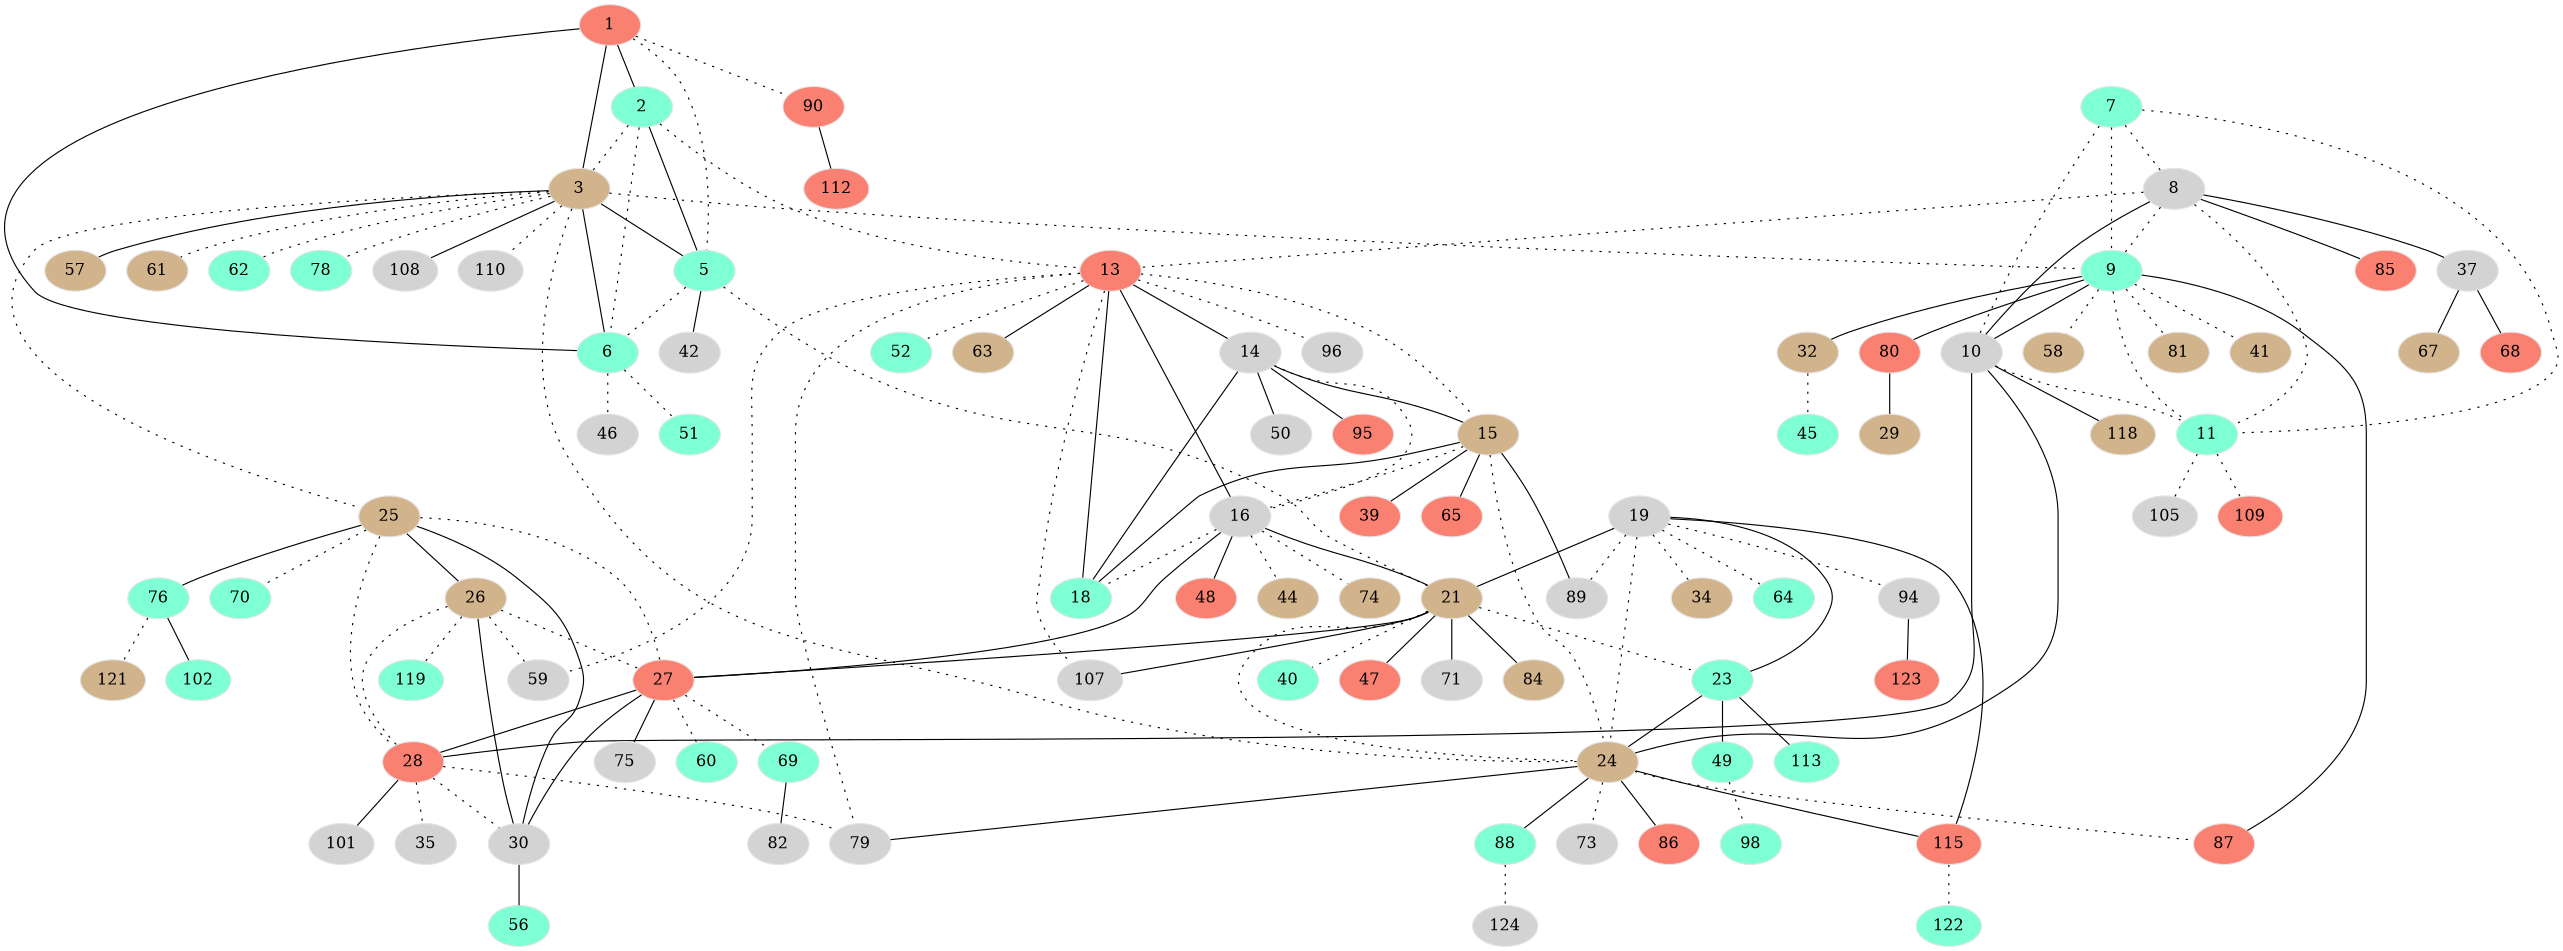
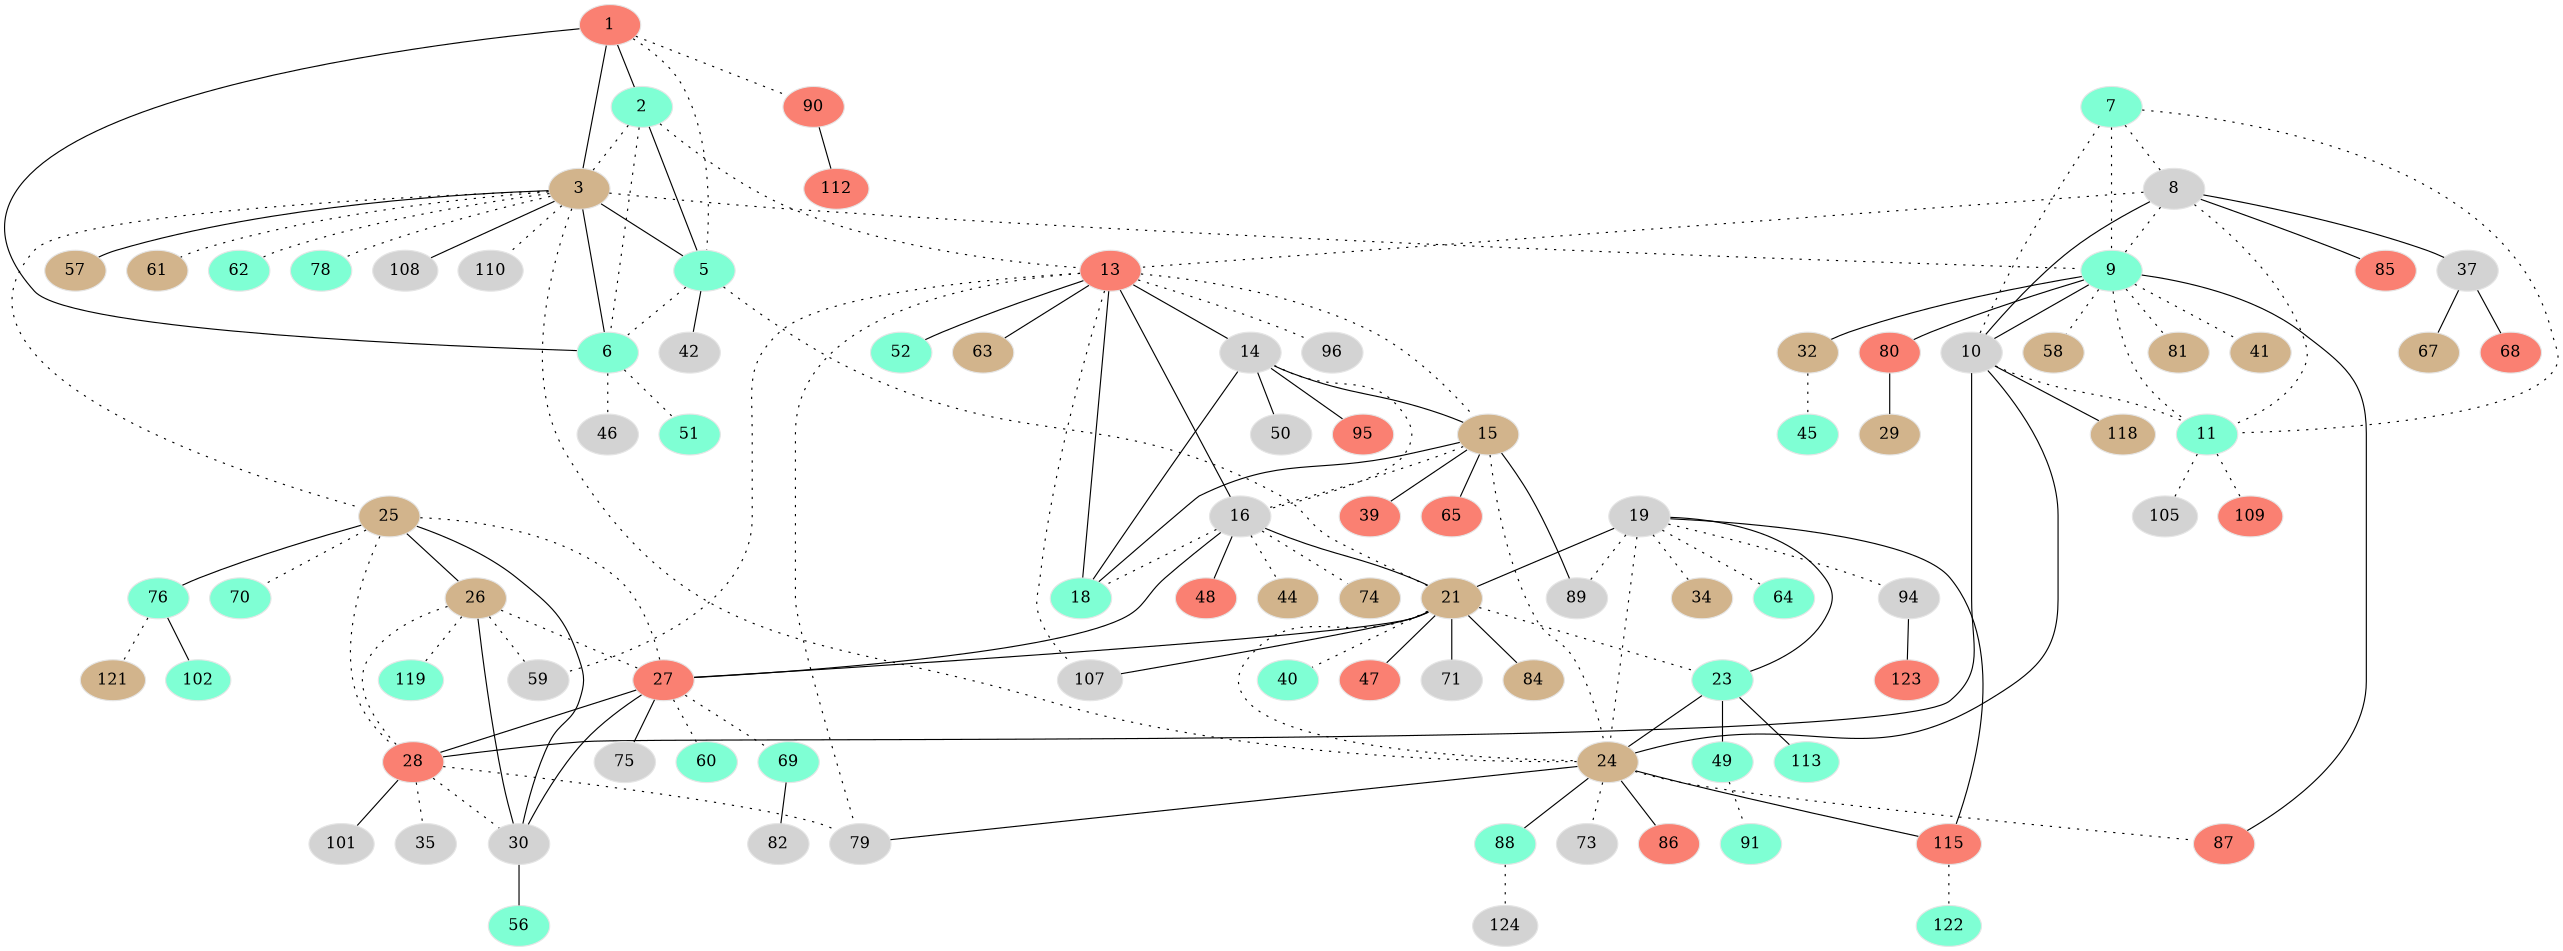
  graph {
    node [color=gray90 fillcolor=aquamarine style=filled]
    edge [style=dotted]
    2 [super="+103"]
    3 [fillcolor=tan super="+4"]
    5 [super="+54"]
    6 [super="+111"]
    13 [fillcolor=salmon super="+17"]
    1 [fillcolor=salmon]
    90 [fillcolor=salmon super="+91"]
    9 [super="+12"]
    24 [fillcolor=tan super="+43"]
    25 [fillcolor=tan super="+48"]
    57 [fillcolor=tan]
    61 [fillcolor=tan]
    62
    78
    108 [fillcolor=lightgrey]
    110 [fillcolor=lightgrey]
    21 [fillcolor=tan super="+22"]
    42 [fillcolor=lightgrey]
    46 [fillcolor=lightgrey super="+120"]
    51
    112 [fillcolor=salmon]
    14 [fillcolor=lightgrey]
    15 [fillcolor=tan super="+31"]
    16 [fillcolor=lightgrey super="+36"]
    18 [super="+77"]
    52
    59 [fillcolor=lightgrey super="+116"]
    63 [fillcolor=tan]
    79 [fillcolor=lightgrey]
    96 [fillcolor=lightgrey]
    107 [fillcolor=lightgrey]
    10 [fillcolor=lightgrey super="+55"]
    11 [super="+66"]
    32 [fillcolor=tan]
    41 [fillcolor=tan]
    58 [fillcolor=tan super="+97"]
    80 [fillcolor=salmon]
    81 [fillcolor=tan]
    87 [fillcolor=salmon]
    115 [fillcolor=salmon super="+117"]
    73 [fillcolor=lightgrey]
    86 [fillcolor=salmon]
    88
    28 [fillcolor=salmon super="+93"]
    27 [fillcolor=salmon super="+29"]
    26 [fillcolor=tan super="+114"]
    30 [fillcolor=lightgrey super="+92"]
    70
    76
    23
    40
    47 [fillcolor=salmon]
    71 [fillcolor=lightgrey]
    84 [fillcolor=tan]
    8 [fillcolor=lightgrey super="+33"]
    37 [fillcolor=lightgrey super="+72"]
    85 [fillcolor=salmon super="+100"]
    7
    118 [fillcolor=tan]
    105 [fillcolor=lightgrey]
    109 [fillcolor=salmon]
    67 [fillcolor=tan]
    68 [fillcolor=salmon]
    45 [super="+53"]
    n65 [fillcolor=tan label=29]
    35 [fillcolor=lightgrey]
    101 [fillcolor=lightgrey super="+106"]
    50 [fillcolor=lightgrey]
    95 [fillcolor=salmon]
    39 [fillcolor=salmon]
    65 [fillcolor=salmon]
    89 [fillcolor=lightgrey]
    n73 [fillcolor=salmon label=48]
    44 [fillcolor=tan]
    74 [fillcolor=tan]
    60
    69
    75 [fillcolor=lightgrey]
    19 [fillcolor=lightgrey super="+20"]
    34 [fillcolor=tan]
    64
    94 [fillcolor=lightgrey]
    49 [super="+104"]
    113
    123 [fillcolor=salmon]
    122
-   98
+   98 [label=91]
    124 [fillcolor=lightgrey]
    119
    56 [super="+83"]
    102
    121 [fillcolor=tan]
    82 [fillcolor=lightgrey]
    2 -- 3 [weight=2]
    2 -- 5 [style=solid]
    2 -- 6
    2 -- 13
    3 -- 5 [style=solid weight=2]
    3 -- 6 [style=solid weight=2]
    3 -- 9
    3 -- 24
    3 -- 25
    3 -- 57 [style=solid]
    3 -- 61
    3 -- 62
    3 -- 78
    3 -- 108 [style=solid]
    3 -- 110
    5 -- 6
    5 -- 21
    5 -- 42 [style=solid]
    6 -- 46
    6 -- 51
    13 -- 14 [style=solid weight=2]
    13 -- 15 [weight=2]
    13 -- 16 [style=solid weight=2]
    13 -- 18 [style=solid weight=2]
-   13 -- 52
+   13 -- 52 [style=solid]
    13 -- 59
    13 -- 63 [style=solid]
    13 -- 79
    13 -- 96
    13 -- 107
    1 -- 2 [style=solid]
    1 -- 3 [style=solid weight=2]
    1 -- 5
    1 -- 6 [style=solid]
    1 -- 90
    90 -- 112 [style=solid]
    9 -- 10 [style=solid weight=2]
    9 -- 11 [weight=2]
    9 -- 32 [style=solid]
    9 -- 41
    9 -- 58
    9 -- 80 [style=solid]
    9 -- 81
    9 -- 87 [style=solid]
    24 -- 79 [style=solid]
    24 -- 87
    24 -- 115 [style=solid]
    24 -- 73
    24 -- 86 [style=solid]
    24 -- 88 [style=solid]
    25 -- 28
    25 -- 27 [weight=2]
    25 -- 26 [style=solid]
    25 -- 30 [style=solid]
    25 -- 70
    25 -- 76 [style=solid]
    21 -- 24 [weight=2]
    21 -- 107 [style=solid]
    21 -- 27 [style=solid]
    21 -- 23 [weight=2]
    21 -- 40
    21 -- 47 [style=solid]
    21 -- 71 [style=solid]
    21 -- 84 [style=solid]
    14 -- 15 [style=solid]
    14 -- 16
    14 -- 18 [style=solid]
    14 -- 50 [style=solid]
    14 -- 95 [style=solid]
    15 -- 24
    15 -- 16
    15 -- 18 [style=solid]
    15 -- 39 [style=solid]
    15 -- 65 [style=solid]
    15 -- 89 [style=solid]
    16 -- 21 [style=solid]
    16 -- 18
    16 -- 27 [style=solid]
    16 -- n73 [style=solid]
    16 -- 44
    16 -- 74
    10 -- 24 [style=solid]
    10 -- 11
    10 -- 28 [style=solid]
    10 -- 118 [style=solid]
    11 -- 105
    11 -- 109
    32 -- 45
    80 -- n65 [style=solid]
    115 -- 122
    88 -- 124
    28 -- 79
    28 -- 30
    28 -- 35
    28 -- 101 [style=solid]
    27 -- 28 [style=solid weight=2]
    27 -- 30 [style=solid weight=2]
    27 -- 60
    27 -- 69
    27 -- 75 [style=solid]
    26 -- 59
    26 -- 28
    26 -- 27 [weight=2]
    26 -- 30 [style=solid]
    26 -- 119
    30 -- 56 [style=solid]
    76 -- 102 [style=solid]
    76 -- 121
    23 -- 24 [style=solid]
    23 -- 49 [style=solid]
    23 -- 113 [style=solid]
    8 -- 13
    8 -- 9 [weight=2]
    8 -- 10 [style=solid]
    8 -- 11
    8 -- 37 [style=solid]
    8 -- 85 [style=solid]
    37 -- 67 [style=solid]
    37 -- 68 [style=solid]
    7 -- 9 [weight=2]
    7 -- 10
    7 -- 11
    7 -- 8
    69 -- 82 [style=solid]
    19 -- 24 [weight=2]
    19 -- 21 [style=solid weight=4]
    19 -- 115 [style=solid]
    19 -- 23 [style=solid weight=2]
    19 -- 89
    19 -- 34
    19 -- 64
    19 -- 94
    94 -- 123 [style=solid]
    49 -- 98
  }
